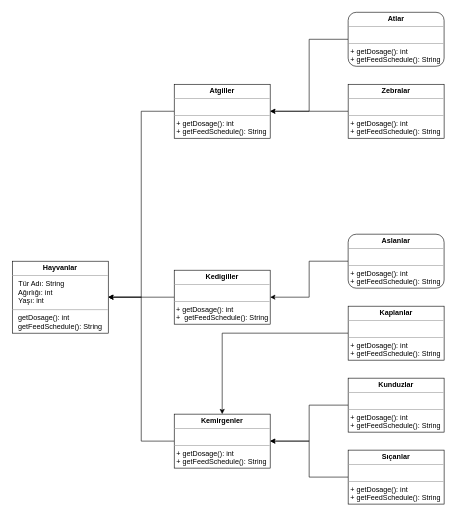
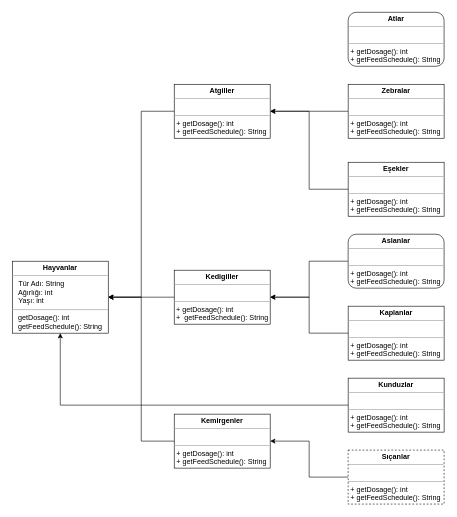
  <mxCell id="0" />
  <mxCell id="1" parent="0" />
  <mxCell id="2" value="&lt;p style=&quot;margin:0px;margin-top:4px;text-align:center;&quot;&gt;&lt;b&gt;Hayvanlar&lt;/b&gt;&lt;/p&gt;&lt;hr size=&quot;1&quot;&gt;&lt;p style=&quot;margin:0px;margin-left:4px;&quot;&gt;&amp;nbsp; Tür Adı: String&lt;/p&gt;&lt;p style=&quot;margin:0px;margin-left:4px;&quot;&gt;&amp;nbsp; Ağırlığı: int&lt;/p&gt;&lt;p style=&quot;margin:0px;margin-left:4px;&quot;&gt;&amp;nbsp; Yaşı: int&lt;/p&gt;&lt;hr size=&quot;1&quot;&gt;&lt;p style=&quot;margin:0px;margin-left:4px;&quot;&gt;&lt;/p&gt;&amp;nbsp; &amp;nbsp;getDosage()&lt;span style=&quot;background-color: initial;&quot;&gt;: int&lt;br&gt;&lt;/span&gt;&amp;nbsp; &amp;nbsp;getFeedSchedule(): String&amp;nbsp;" style="verticalAlign=top;align=left;overflow=fill;fontSize=12;fontFamily=Helvetica;html=1;whiteSpace=wrap;" vertex="1" parent="1"><mxGeometry x="20" y="435" width="160" height="120" as="geometry" /></mxCell>
  <mxCell id="3" style="edgeStyle=orthogonalEdgeStyle;rounded=0;orthogonalLoop=1;jettySize=auto;html=1;exitX=0;exitY=0.5;exitDx=0;exitDy=0;entryX=1;entryY=0.5;entryDx=0;entryDy=0;" edge="1" parent="1" source="4" target="2"><mxGeometry relative="1" as="geometry" /></mxCell>
  <mxCell id="4" value="&lt;p style=&quot;margin:0px;margin-top:4px;text-align:center;&quot;&gt;&lt;b&gt;Kemirgenler&lt;/b&gt;&lt;/p&gt;&lt;hr size=&quot;1&quot;&gt;&lt;p style=&quot;margin:0px;margin-left:4px;&quot;&gt;&lt;br&gt;&lt;/p&gt;&lt;hr size=&quot;1&quot;&gt;&lt;p style=&quot;margin:0px;margin-left:4px;&quot;&gt;+ getDosage(): int&lt;br style=&quot;border-color: var(--border-color);&quot;&gt;+ getFeedSchedule(): String&lt;br&gt;&lt;/p&gt;" style="verticalAlign=top;align=left;overflow=fill;fontSize=12;fontFamily=Helvetica;html=1;whiteSpace=wrap;" vertex="1" parent="1"><mxGeometry x="290" y="690" width="160" height="90" as="geometry" /></mxCell>
  <mxCell id="5" style="edgeStyle=orthogonalEdgeStyle;rounded=0;orthogonalLoop=1;jettySize=auto;html=1;exitX=0;exitY=0.5;exitDx=0;exitDy=0;entryX=1;entryY=0.5;entryDx=0;entryDy=0;" edge="1" parent="1" source="6" target="2"><mxGeometry relative="1" as="geometry" /></mxCell>
  <mxCell id="6" value="&lt;p style=&quot;margin:0px;margin-top:4px;text-align:center;&quot;&gt;&lt;b&gt;Kedigiller&lt;/b&gt;&lt;/p&gt;&lt;hr size=&quot;1&quot;&gt;&lt;p style=&quot;margin:0px;margin-left:4px;&quot;&gt;&lt;br&gt;&lt;/p&gt;&lt;hr size=&quot;1&quot;&gt;&lt;p style=&quot;margin:0px;margin-left:4px;&quot;&gt;&lt;/p&gt;&amp;nbsp;+ getDosage(): int&lt;br style=&quot;border-color: var(--border-color);&quot;&gt;&amp;nbsp;+&amp;nbsp; getFeedSchedule(): String" style="verticalAlign=top;align=left;overflow=fill;fontSize=12;fontFamily=Helvetica;html=1;whiteSpace=wrap;" vertex="1" parent="1"><mxGeometry x="290" y="450" width="160" height="90" as="geometry" /></mxCell>
  <mxCell id="7" style="edgeStyle=orthogonalEdgeStyle;rounded=0;orthogonalLoop=1;jettySize=auto;html=1;exitX=0;exitY=0.5;exitDx=0;exitDy=0;entryX=1;entryY=0.5;entryDx=0;entryDy=0;" edge="1" parent="1" source="8" target="2"><mxGeometry relative="1" as="geometry" /></mxCell>
  <mxCell id="8" value="&lt;p style=&quot;margin:0px;margin-top:4px;text-align:center;&quot;&gt;&lt;b&gt;Atgiller&lt;/b&gt;&lt;/p&gt;&lt;hr size=&quot;1&quot;&gt;&lt;p style=&quot;margin:0px;margin-left:4px;&quot;&gt;&lt;br&gt;&lt;/p&gt;&lt;hr size=&quot;1&quot;&gt;&lt;p style=&quot;margin:0px;margin-left:4px;&quot;&gt;+ getDosage(): int&lt;br style=&quot;border-color: var(--border-color);&quot;&gt;+ getFeedSchedule(): String&lt;br&gt;&lt;/p&gt;" style="verticalAlign=top;align=left;overflow=fill;fontSize=12;fontFamily=Helvetica;html=1;whiteSpace=wrap;" vertex="1" parent="1"><mxGeometry x="290" y="140" width="160" height="90" as="geometry" /></mxCell>
- <mxCell id="9" style="edgeStyle=orthogonalEdgeStyle;rounded=0;orthogonalLoop=1;jettySize=auto;html=1;exitX=0;exitY=0.5;exitDx=0;exitDy=0;entryX=1;entryY=0.5;entryDx=0;entryDy=0;" edge="1" parent="1" source="10" target="4"><mxGeometry relative="1" as="geometry" /></mxCell>
+ <mxCell id="9" style="edgeStyle=orthogonalEdgeStyle;rounded=0;orthogonalLoop=1;jettySize=auto;html=1;exitX=0;exitY=0.5;exitDx=0;exitDy=0;" edge="1" parent="1" source="10" target="2"><mxGeometry relative="1" as="geometry" /></mxCell>
  <mxCell id="10" value="&lt;p style=&quot;margin:0px;margin-top:4px;text-align:center;&quot;&gt;&lt;b&gt;Kunduzlar&lt;/b&gt;&lt;/p&gt;&lt;hr size=&quot;1&quot;&gt;&lt;p style=&quot;margin:0px;margin-left:4px;&quot;&gt;&lt;br&gt;&lt;/p&gt;&lt;hr size=&quot;1&quot;&gt;&lt;p style=&quot;margin:0px;margin-left:4px;&quot;&gt;+ getDosage(): int&lt;br style=&quot;border-color: var(--border-color);&quot;&gt;+ getFeedSchedule(): String&lt;br&gt;&lt;/p&gt;" style="verticalAlign=top;align=left;overflow=fill;fontSize=12;fontFamily=Helvetica;html=1;whiteSpace=wrap;" vertex="1" parent="1"><mxGeometry x="580" y="630" width="160" height="90" as="geometry" /></mxCell>
  <mxCell id="11" style="edgeStyle=orthogonalEdgeStyle;rounded=0;orthogonalLoop=1;jettySize=auto;html=1;exitX=0;exitY=0.5;exitDx=0;exitDy=0;entryX=1;entryY=0.5;entryDx=0;entryDy=0;" edge="1" parent="1" source="12" target="4"><mxGeometry relative="1" as="geometry" /></mxCell>
- <mxCell id="12" value="&lt;p style=&quot;margin:0px;margin-top:4px;text-align:center;&quot;&gt;&lt;b&gt;Sıçanlar&lt;/b&gt;&lt;/p&gt;&lt;hr size=&quot;1&quot;&gt;&lt;p style=&quot;margin:0px;margin-left:4px;&quot;&gt;&lt;br&gt;&lt;/p&gt;&lt;hr size=&quot;1&quot;&gt;&lt;p style=&quot;margin:0px;margin-left:4px;&quot;&gt;+ getDosage(): int&lt;br style=&quot;border-color: var(--border-color);&quot;&gt;+ getFeedSchedule(): String&lt;br&gt;&lt;/p&gt;" style="verticalAlign=top;align=left;overflow=fill;fontSize=12;fontFamily=Helvetica;html=1;whiteSpace=wrap;" vertex="1" parent="1"><mxGeometry x="580" y="750" width="160" height="90" as="geometry" /></mxCell>
+ <mxCell id="12" value="&lt;p style=&quot;margin:0px;margin-top:4px;text-align:center;&quot;&gt;&lt;b&gt;Sıçanlar&lt;/b&gt;&lt;/p&gt;&lt;hr size=&quot;1&quot;&gt;&lt;p style=&quot;margin:0px;margin-left:4px;&quot;&gt;&lt;br&gt;&lt;/p&gt;&lt;hr size=&quot;1&quot;&gt;&lt;p style=&quot;margin:0px;margin-left:4px;&quot;&gt;+ getDosage(): int&lt;br style=&quot;border-color: var(--border-color);&quot;&gt;+ getFeedSchedule(): String&lt;br&gt;&lt;/p&gt;" style="verticalAlign=top;align=left;overflow=fill;fontSize=12;fontFamily=Helvetica;html=1;whiteSpace=wrap;dashed=1;" vertex="1" parent="1"><mxGeometry x="580" y="750" width="160" height="90" as="geometry" /></mxCell>
  <mxCell id="13" style="edgeStyle=orthogonalEdgeStyle;rounded=0;orthogonalLoop=1;jettySize=auto;html=1;exitX=0;exitY=0.5;exitDx=0;exitDy=0;entryX=1;entryY=0.5;entryDx=0;entryDy=0;" edge="1" parent="1" source="14" target="6"><mxGeometry relative="1" as="geometry" /></mxCell>
  <mxCell id="14" value="&lt;p style=&quot;margin:0px;margin-top:4px;text-align:center;&quot;&gt;&lt;b&gt;Aslanlar&lt;/b&gt;&lt;/p&gt;&lt;hr size=&quot;1&quot;&gt;&lt;p style=&quot;margin:0px;margin-left:4px;&quot;&gt;&lt;br&gt;&lt;/p&gt;&lt;hr size=&quot;1&quot;&gt;&lt;p style=&quot;margin:0px;margin-left:4px;&quot;&gt;+ getDosage(): int&lt;br style=&quot;border-color: var(--border-color);&quot;&gt;+ getFeedSchedule(): String&lt;br&gt;&lt;/p&gt;" style="verticalAlign=top;align=left;overflow=fill;fontSize=12;fontFamily=Helvetica;html=1;whiteSpace=wrap;rounded=1;" vertex="1" parent="1"><mxGeometry x="580" y="390" width="160" height="90" as="geometry" /></mxCell>
- <mxCell id="15" style="edgeStyle=orthogonalEdgeStyle;rounded=0;orthogonalLoop=1;jettySize=auto;html=1;exitX=0;exitY=0.5;exitDx=0;exitDy=0;" edge="1" parent="1" source="16" target="4"><mxGeometry relative="1" as="geometry" /></mxCell>
+ <mxCell id="15" style="edgeStyle=orthogonalEdgeStyle;rounded=0;orthogonalLoop=1;jettySize=auto;html=1;exitX=0;exitY=0.5;exitDx=0;exitDy=0;entryX=1;entryY=0.5;entryDx=0;entryDy=0;" edge="1" parent="1" source="16" target="6"><mxGeometry relative="1" as="geometry" /></mxCell>
  <mxCell id="16" value="&lt;p style=&quot;margin:0px;margin-top:4px;text-align:center;&quot;&gt;&lt;b&gt;Kaplanlar&lt;/b&gt;&lt;/p&gt;&lt;hr size=&quot;1&quot;&gt;&lt;p style=&quot;margin:0px;margin-left:4px;&quot;&gt;&lt;br&gt;&lt;/p&gt;&lt;hr size=&quot;1&quot;&gt;&lt;p style=&quot;margin:0px;margin-left:4px;&quot;&gt;+ getDosage(): int&lt;br style=&quot;border-color: var(--border-color);&quot;&gt;+ getFeedSchedule(): String&lt;br&gt;&lt;/p&gt;" style="verticalAlign=top;align=left;overflow=fill;fontSize=12;fontFamily=Helvetica;html=1;whiteSpace=wrap;" vertex="1" parent="1"><mxGeometry x="580" y="510" width="160" height="90" as="geometry" /></mxCell>
  <mxCell id="17" style="edgeStyle=orthogonalEdgeStyle;rounded=0;orthogonalLoop=1;jettySize=auto;html=1;exitX=0;exitY=0.5;exitDx=0;exitDy=0;" edge="1" parent="1" source="18"><mxGeometry relative="1" as="geometry"><mxPoint x="450" y="185" as="targetPoint" /></mxGeometry></mxCell>
  <mxCell id="18" value="&lt;p style=&quot;margin:0px;margin-top:4px;text-align:center;&quot;&gt;&lt;b&gt;Zebralar&lt;/b&gt;&lt;/p&gt;&lt;hr size=&quot;1&quot;&gt;&lt;p style=&quot;margin:0px;margin-left:4px;&quot;&gt;&lt;br&gt;&lt;/p&gt;&lt;hr size=&quot;1&quot;&gt;&lt;p style=&quot;margin:0px;margin-left:4px;&quot;&gt;+ getDosage(): int&lt;br style=&quot;border-color: var(--border-color);&quot;&gt;+ getFeedSchedule(): String&lt;br&gt;&lt;/p&gt;" style="verticalAlign=top;align=left;overflow=fill;fontSize=12;fontFamily=Helvetica;html=1;whiteSpace=wrap;" vertex="1" parent="1"><mxGeometry x="580" y="140" width="160" height="90" as="geometry" /></mxCell>
- <mxCell id="19" style="edgeStyle=orthogonalEdgeStyle;rounded=0;orthogonalLoop=1;jettySize=auto;html=1;exitX=0;exitY=0.5;exitDx=0;exitDy=0;entryX=1;entryY=0.5;entryDx=0;entryDy=0;" edge="1" parent="1" source="20" target="8"><mxGeometry relative="1" as="geometry" /></mxCell>
  <mxCell id="20" value="&lt;p style=&quot;margin:0px;margin-top:4px;text-align:center;&quot;&gt;&lt;b&gt;Atlar&lt;/b&gt;&lt;/p&gt;&lt;hr size=&quot;1&quot;&gt;&lt;p style=&quot;margin:0px;margin-left:4px;&quot;&gt;&lt;br&gt;&lt;/p&gt;&lt;hr size=&quot;1&quot;&gt;&lt;p style=&quot;margin:0px;margin-left:4px;&quot;&gt;+ getDosage(): int&lt;br style=&quot;border-color: var(--border-color);&quot;&gt;+ getFeedSchedule(): String&lt;br&gt;&lt;/p&gt;" style="verticalAlign=top;align=left;overflow=fill;fontSize=12;fontFamily=Helvetica;html=1;whiteSpace=wrap;rounded=1;" vertex="1" parent="1"><mxGeometry x="580" y="20" width="160" height="90" as="geometry" /></mxCell>
+ <mxCell id="21" style="edgeStyle=orthogonalEdgeStyle;rounded=0;orthogonalLoop=1;jettySize=auto;html=1;exitX=0;exitY=0.5;exitDx=0;exitDy=0;entryX=1;entryY=0.5;entryDx=0;entryDy=0;" edge="1" parent="1" source="22" target="8"><mxGeometry relative="1" as="geometry" /></mxCell>
+ <mxCell id="22" value="&lt;p style=&quot;margin:0px;margin-top:4px;text-align:center;&quot;&gt;&lt;b&gt;Eşekler&lt;/b&gt;&lt;/p&gt;&lt;hr size=&quot;1&quot;&gt;&lt;p style=&quot;margin:0px;margin-left:4px;&quot;&gt;&lt;br&gt;&lt;/p&gt;&lt;hr size=&quot;1&quot;&gt;&lt;p style=&quot;margin:0px;margin-left:4px;&quot;&gt;+ getDosage(): int&lt;br style=&quot;border-color: var(--border-color);&quot;&gt;+ getFeedSchedule(): String&lt;br&gt;&lt;/p&gt;" style="verticalAlign=top;align=left;overflow=fill;fontSize=12;fontFamily=Helvetica;html=1;whiteSpace=wrap;" vertex="1" parent="1"><mxGeometry x="580" y="270" width="160" height="90" as="geometry" /></mxCell>
